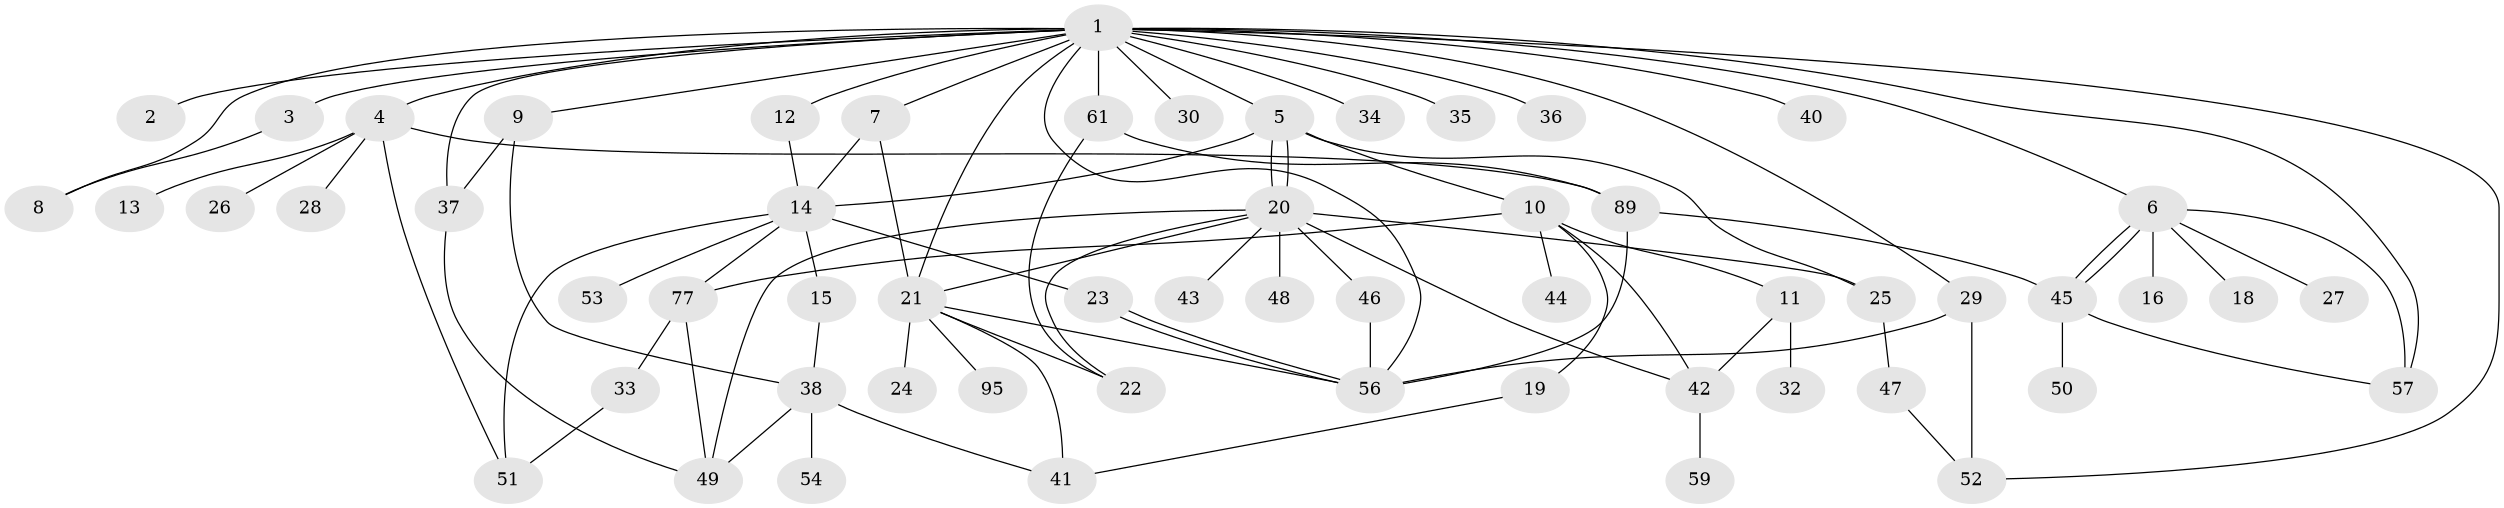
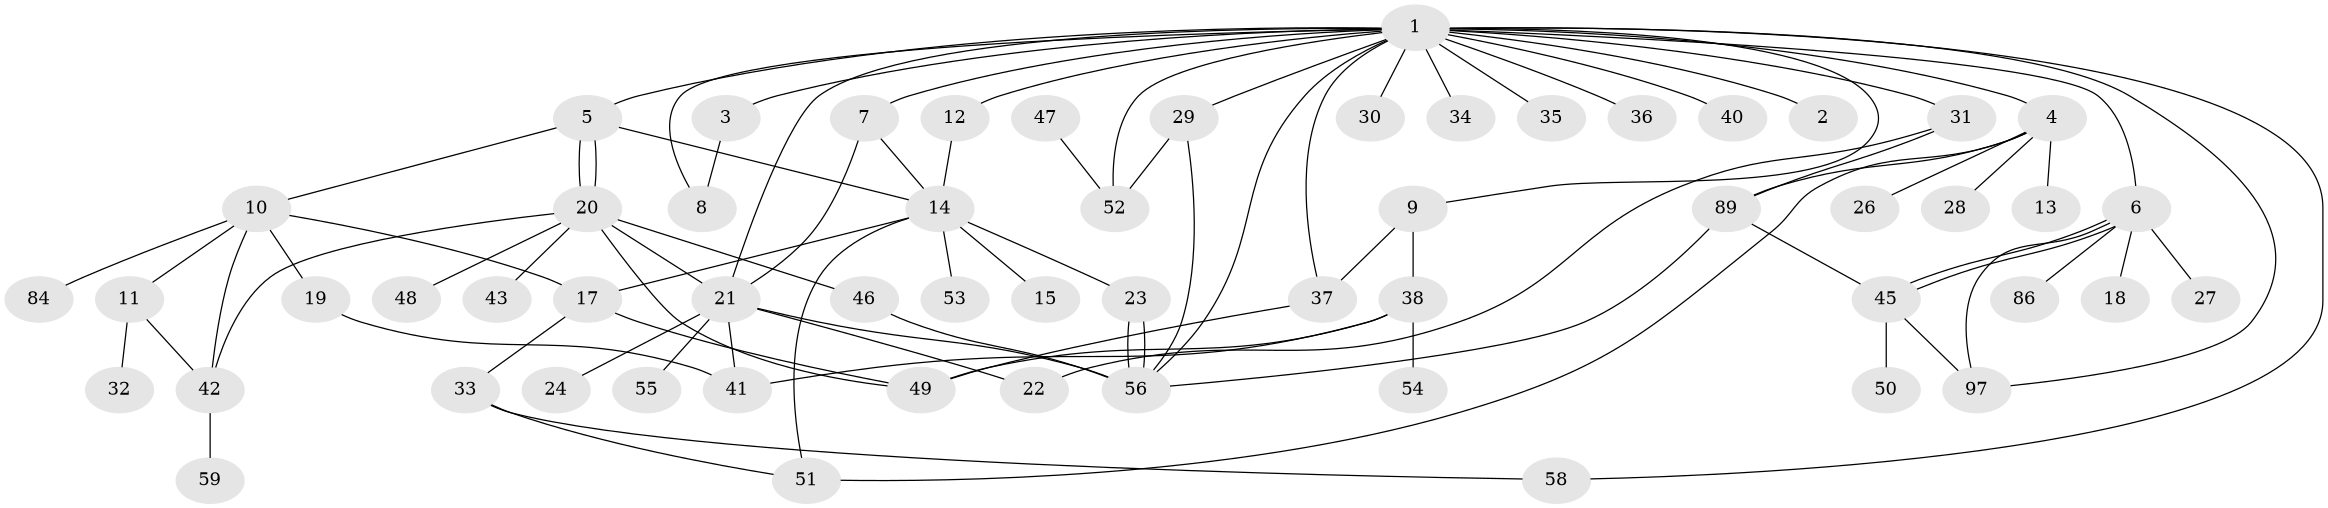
  graph {
    node [color=gray90 style=filled]
    1
    2
    3
    4
    5
    6
    7
    8
    9
    12
    21
    29
    30
-   31 [label=61]
+   31
    34
    35
    36
    37
    40
    52
    56
-   57
+   57 [label=97]
+   58
    13
    26
    28
    n27 [label=89]
    51
    10
    14
    20
-   25
-   16
+   16 [label=86]
    18
    27
    45
    38
    22
    41
    24
-   55 [label=95]
+   55
    49
    11
-   17 [label=77]
+   17
    19
    42
-   44
+   44 [label=84]
    15
    23
    53
    43
    46
    48
    47
    50
    54
    32
    33
    59
    1 -- 2
    1 -- 3
    1 -- 4
    1 -- 5
    1 -- 6
    1 -- 7
    1 -- 8
    1 -- 9
    1 -- 12
    1 -- 21
    1 -- 29
    1 -- 30
    1 -- 31
    1 -- 34
    1 -- 35
    1 -- 36
    1 -- 37
    1 -- 40
    1 -- 52
    1 -- 56
    1 -- 57
+   1 -- 58
    3 -- 8
    4 -- 13
    4 -- 26
    4 -- 28
    4 -- n27
    4 -- 51
    5 -- 10
    5 -- 14
    5 -- 20
    5 -- 20
-   5 -- 25
    6 -- 57
    6 -- 16
    6 -- 18
    6 -- 27
    6 -- 45
    6 -- 45
    7 -- 21
    7 -- 14
    9 -- 37
    9 -- 38
    12 -- 14
    21 -- 56
    21 -- 22
    21 -- 41
    21 -- 24
    21 -- 55
    29 -- 52
    29 -- 56
    31 -- n27
    31 -- 22
    37 -- 49
    n27 -- 56
    n27 -- 45
    10 -- 11
    10 -- 17
    10 -- 19
    10 -- 42
    10 -- 44
    14 -- 51
    14 -- 17
    14 -- 15
    14 -- 23
    14 -- 53
    20 -- 21
-   20 -- 25
-   20 -- 22
    20 -- 49
    20 -- 42
    20 -- 43
    20 -- 46
    20 -- 48
-   25 -- 47
    45 -- 57
    45 -- 50
    38 -- 41
    38 -- 49
    38 -- 54
    11 -- 42
    11 -- 32
    17 -- 49
    17 -- 33
    19 -- 41
    42 -- 59
-   15 -- 38
    23 -- 56
    23 -- 56
    46 -- 56
    47 -- 52
+   33 -- 58
    33 -- 51
  }
